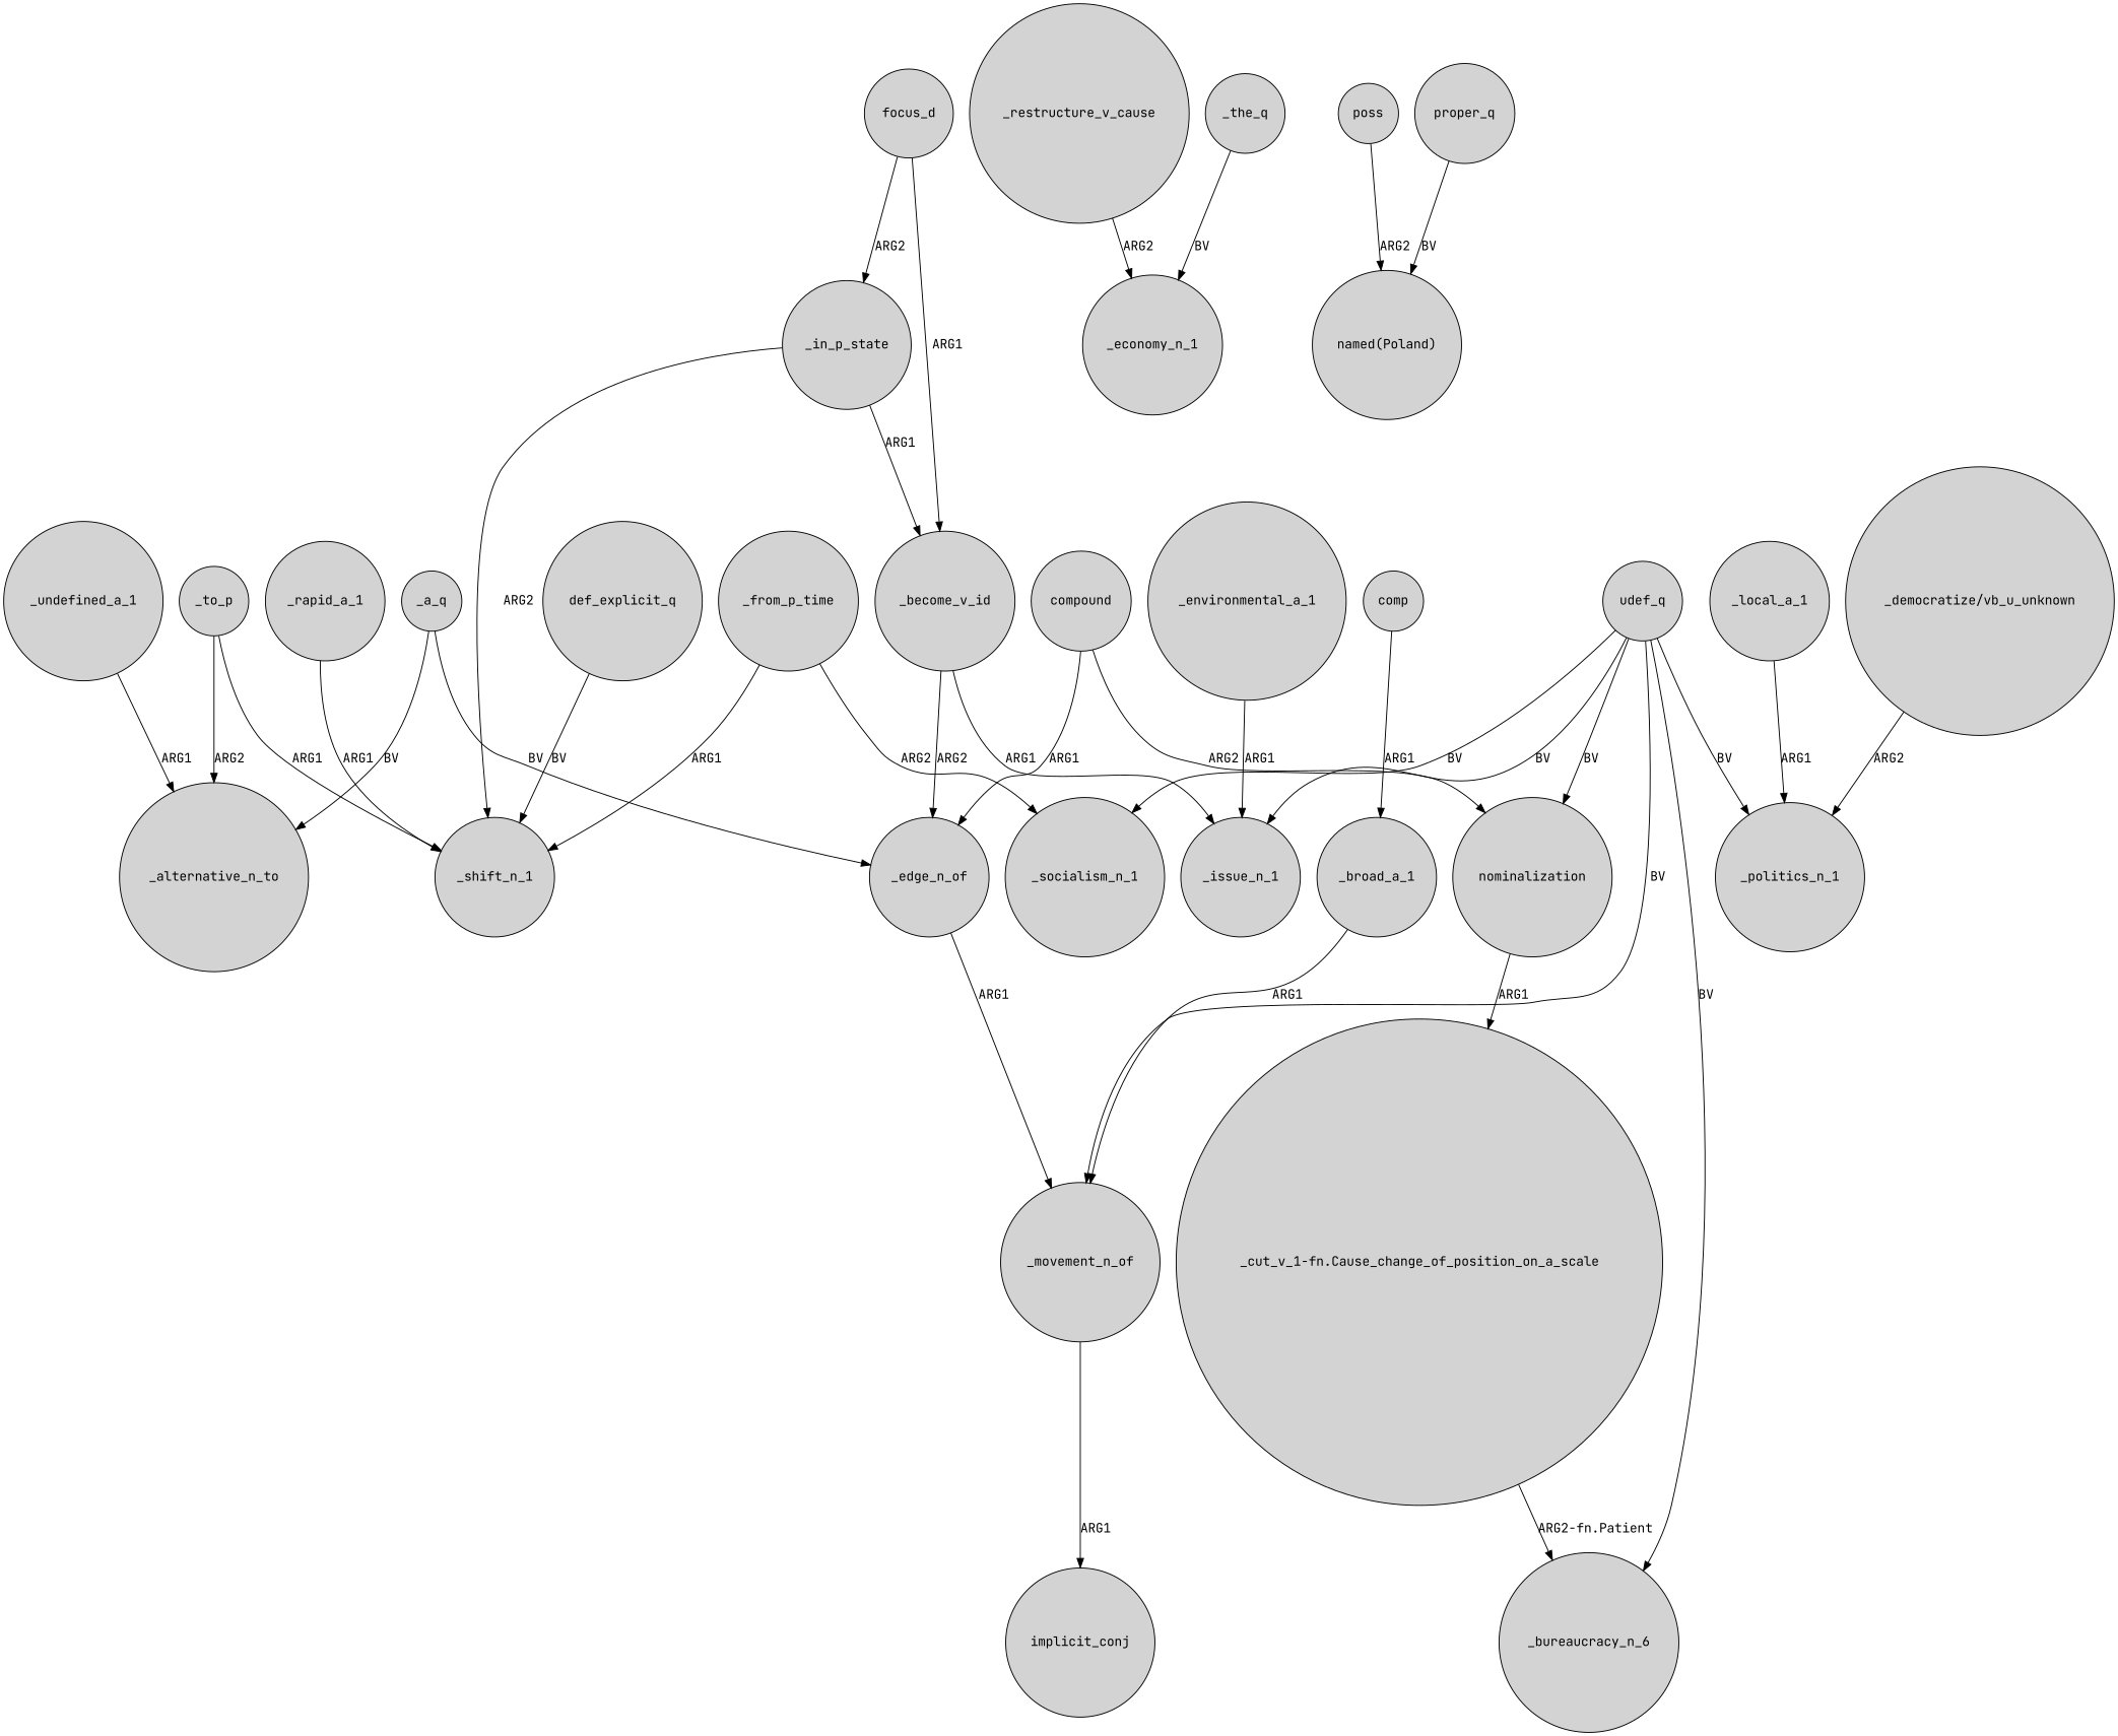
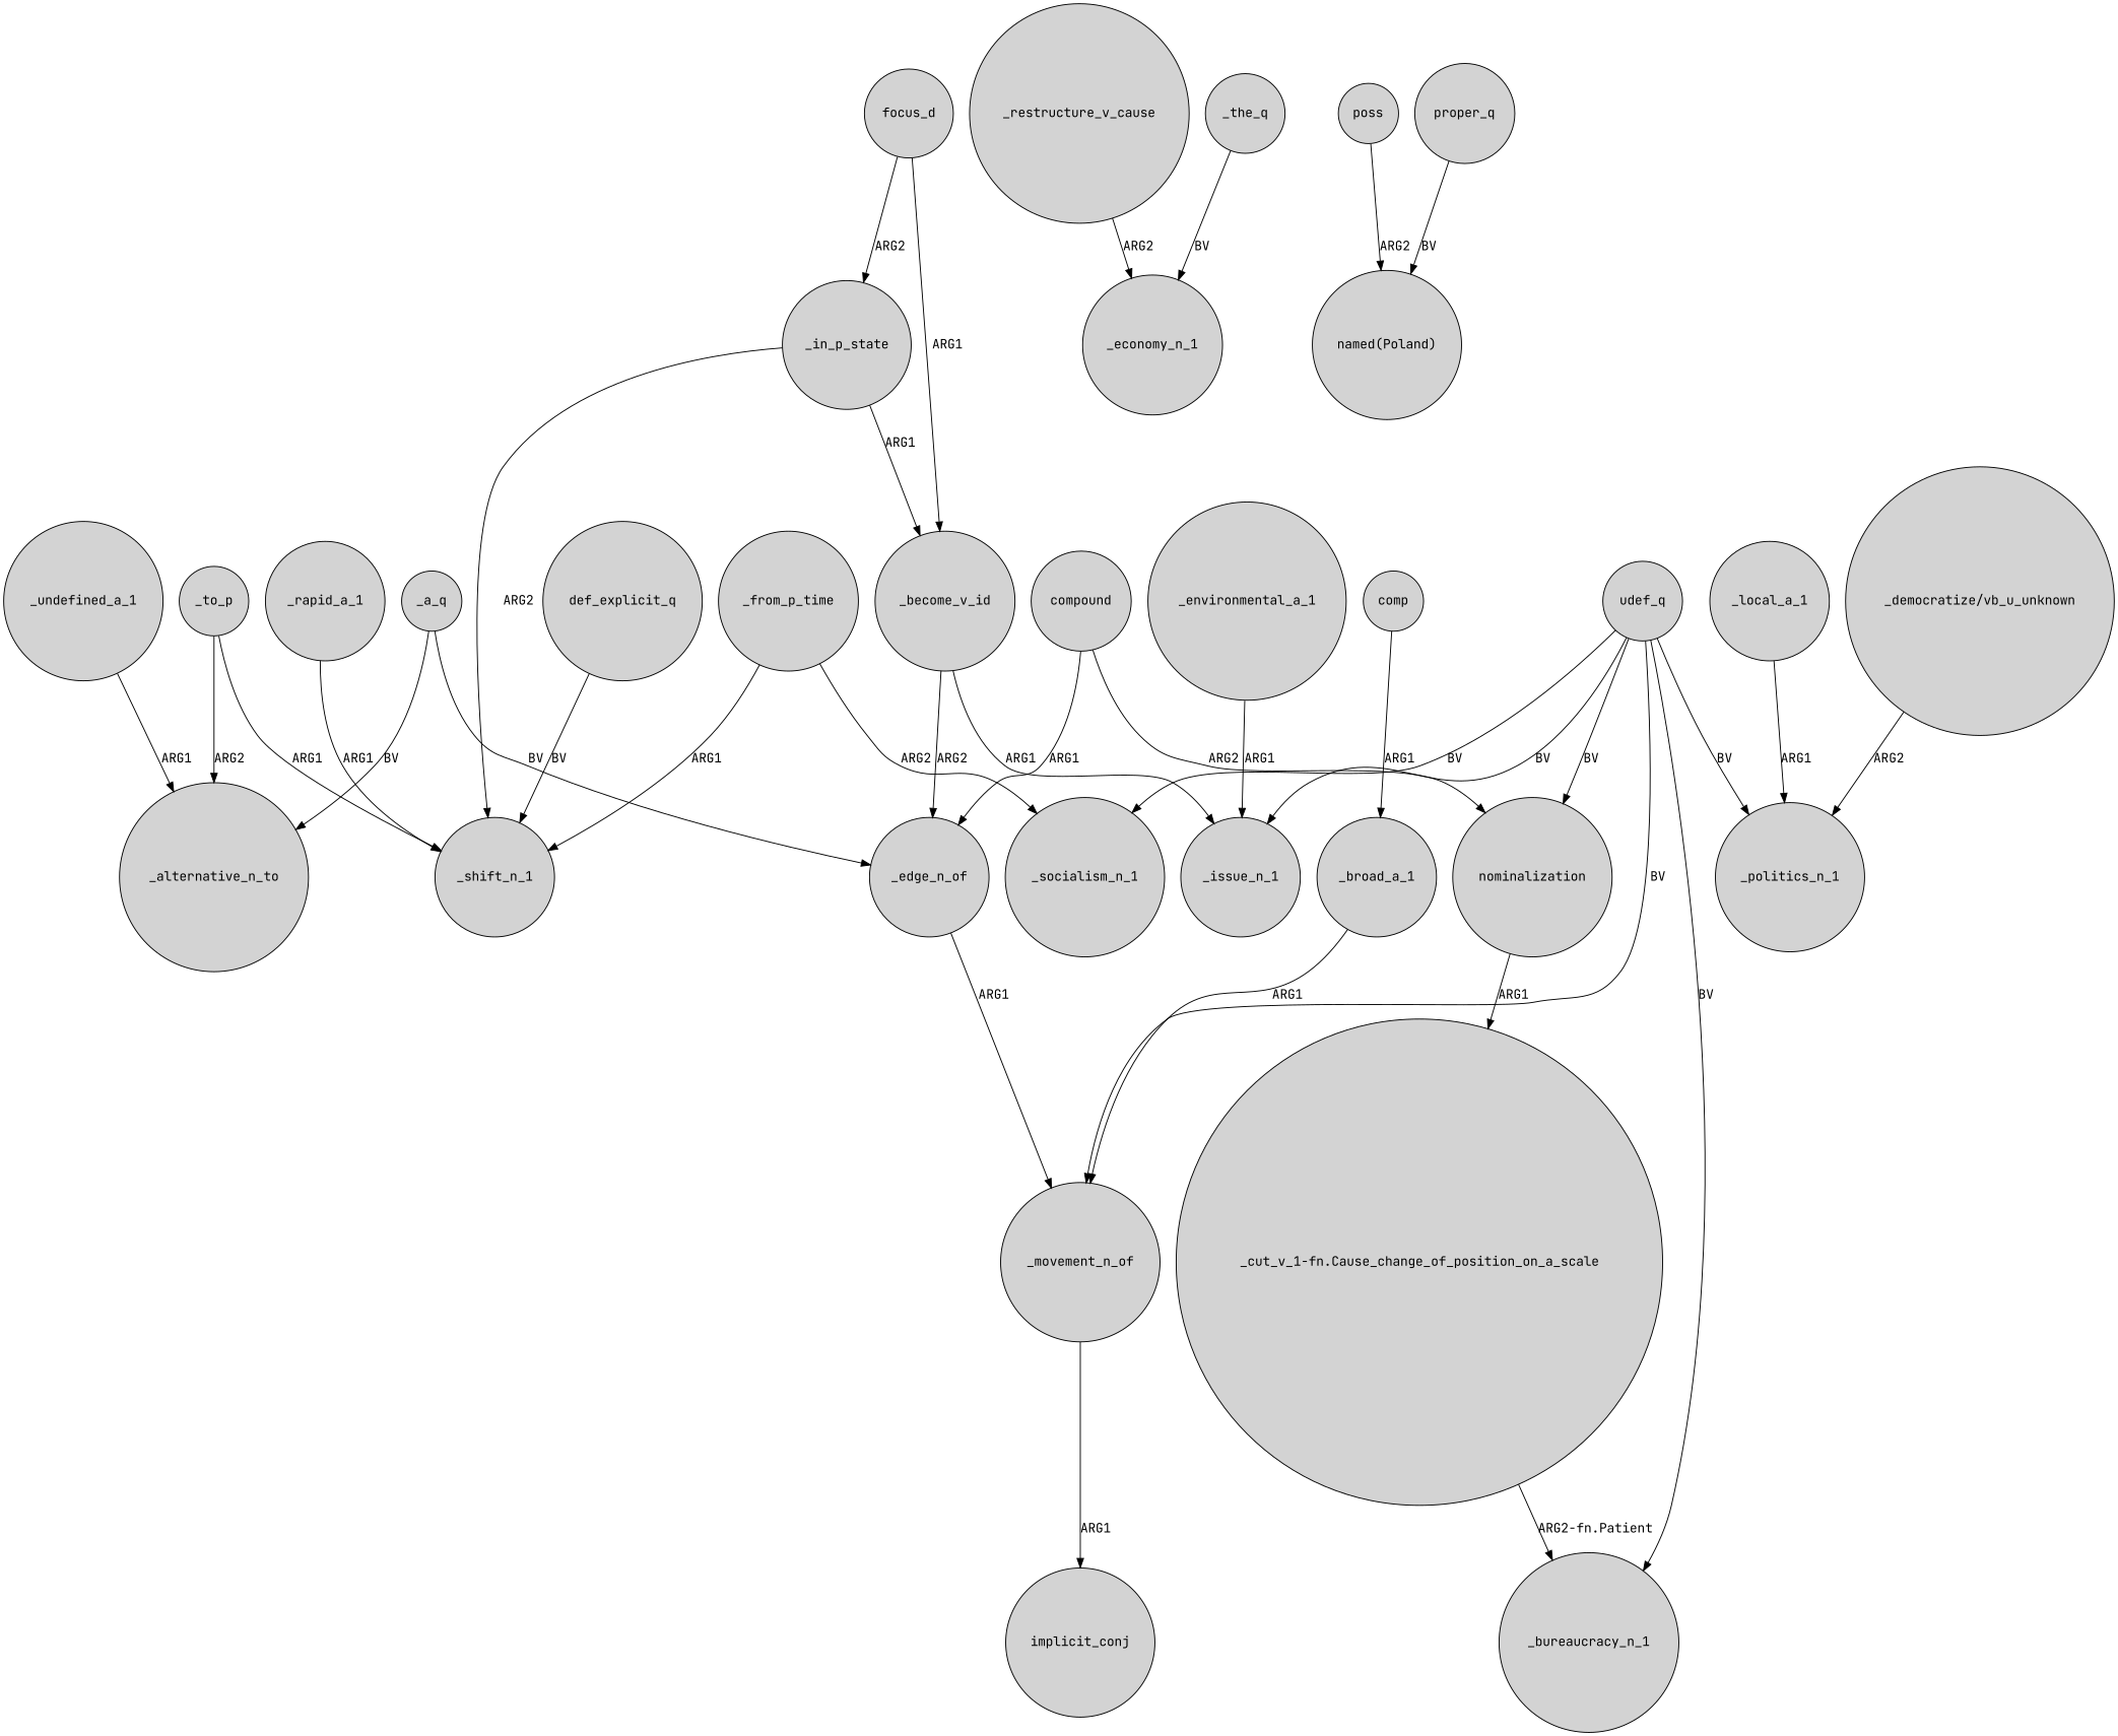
  digraph {
    fontname="JetBrains Mono"
    node [fontname="JetBrains Mono" shape=circle style=filled]
    edge [fontname="JetBrains Mono"]
    _a_q
    _alternative_n_to
    _edge_n_of
    _movement_n_of
    implicit_conj
    udef_q
    _issue_n_1
    _socialism_n_1
    nominalization
    _politics_n_1
-   _bureaucracy_n_1 [label=_bureaucracy_n_6]
+   _bureaucracy_n_1
    "_cut_v_1-fn.Cause_change_of_position_on_a_scale"
    _become_v_id
    _undefined_a_1
    _restructure_v_cause
    _economy_n_1
    focus_d
    _in_p_state
    _shift_n_1
    _the_q
    compound
    poss
    "named(Poland)"
    _environmental_a_1
    proper_q
    _to_p
    _from_p_time
    _local_a_1
    def_explicit_q
    comp
    _broad_a_1
    "_democratize/vb_u_unknown"
    _rapid_a_1
    _a_q -> _alternative_n_to [label=BV]
    _a_q -> _edge_n_of [label=BV]
    _edge_n_of -> _movement_n_of [label=ARG1]
    _movement_n_of -> implicit_conj [label=ARG1]
    udef_q -> _movement_n_of [label=BV]
    udef_q -> _issue_n_1 [label=BV]
    udef_q -> _socialism_n_1 [label=BV]
    udef_q -> nominalization [label=BV]
    udef_q -> _politics_n_1 [label=BV]
    udef_q -> _bureaucracy_n_1 [label=BV]
    nominalization -> "_cut_v_1-fn.Cause_change_of_position_on_a_scale" [label=ARG1]
    "_cut_v_1-fn.Cause_change_of_position_on_a_scale" -> _bureaucracy_n_1 [label="ARG2-fn.Patient"]
    _become_v_id -> _edge_n_of [label=ARG2]
    _become_v_id -> _issue_n_1 [label=ARG1]
    _undefined_a_1 -> _alternative_n_to [label=ARG1]
    _restructure_v_cause -> _economy_n_1 [label=ARG2]
    focus_d -> _become_v_id [label=ARG1]
    focus_d -> _in_p_state [label=ARG2]
    _in_p_state -> _become_v_id [label=ARG1]
    _in_p_state -> _shift_n_1 [label=ARG2]
    _the_q -> _economy_n_1 [label=BV]
    compound -> _edge_n_of [label=ARG1]
    compound -> nominalization [label=ARG2]
    poss -> "named(Poland)" [label=ARG2]
    _environmental_a_1 -> _issue_n_1 [label=ARG1]
    proper_q -> "named(Poland)" [label=BV]
    _to_p -> _alternative_n_to [label=ARG2]
    _to_p -> _shift_n_1 [label=ARG1]
    _from_p_time -> _socialism_n_1 [label=ARG2]
    _from_p_time -> _shift_n_1 [label=ARG1]
    _local_a_1 -> _politics_n_1 [label=ARG1]
    def_explicit_q -> _shift_n_1 [label=BV]
    comp -> _broad_a_1 [label=ARG1]
    _broad_a_1 -> _movement_n_of [label=ARG1]
    "_democratize/vb_u_unknown" -> _politics_n_1 [label=ARG2]
    _rapid_a_1 -> _shift_n_1 [label=ARG1]
  }
